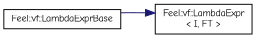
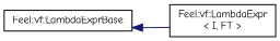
  digraph {
    rankdir=LR
    fontname="Comic Neue"
    node [color=black fillcolor=white fontname="Comic Neue" fontsize=10 shape=record style=filled]
    n1 [height=0.2 label="Feel::vf::LambdaExprBase" width=0.4]
    n2 [height=0.2 label="Feel::vf::LambdaExpr\l\< I, FT \>" width=0.4]
-   n2 -> n1 [color=midnightblue dir=back fontname="Comic Neue" fontsize=10 labelfontname=Helvetica labelfontsize=10 style=solid]
+   n1 -> n2 [color=midnightblue dir=back fontname="Comic Neue" fontsize=10 labelfontname=Helvetica labelfontsize=10 style=solid]
  }
